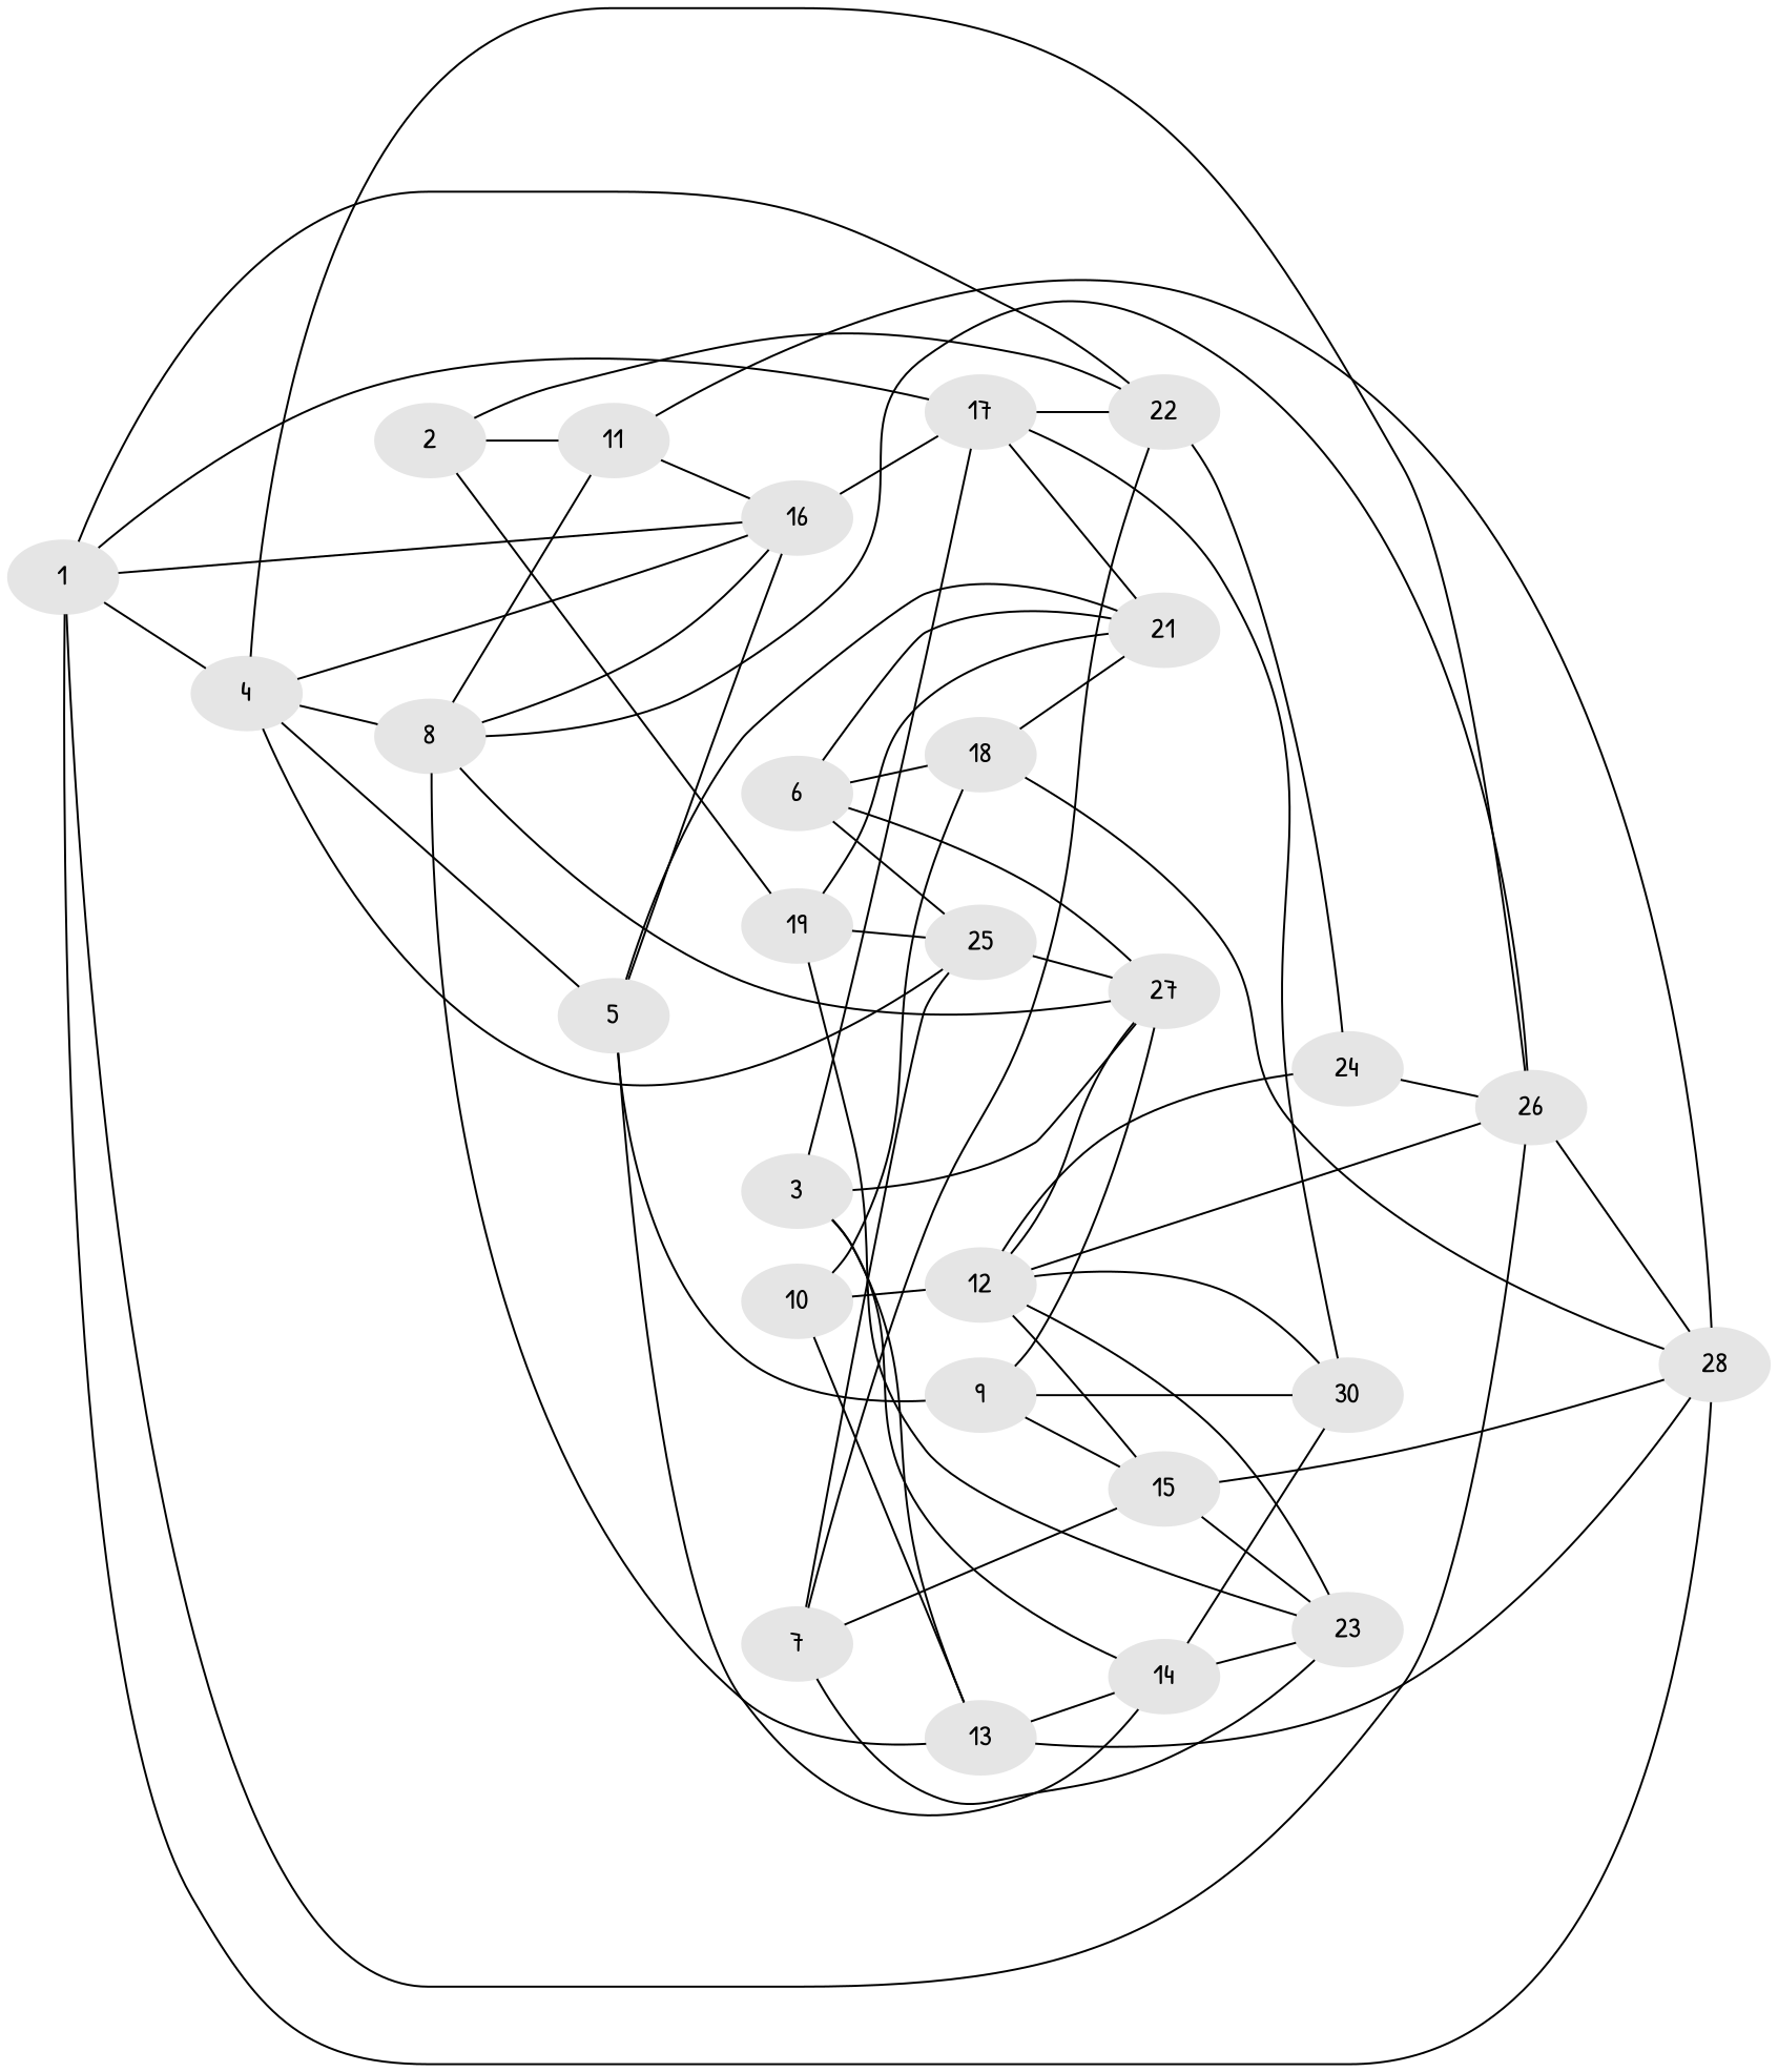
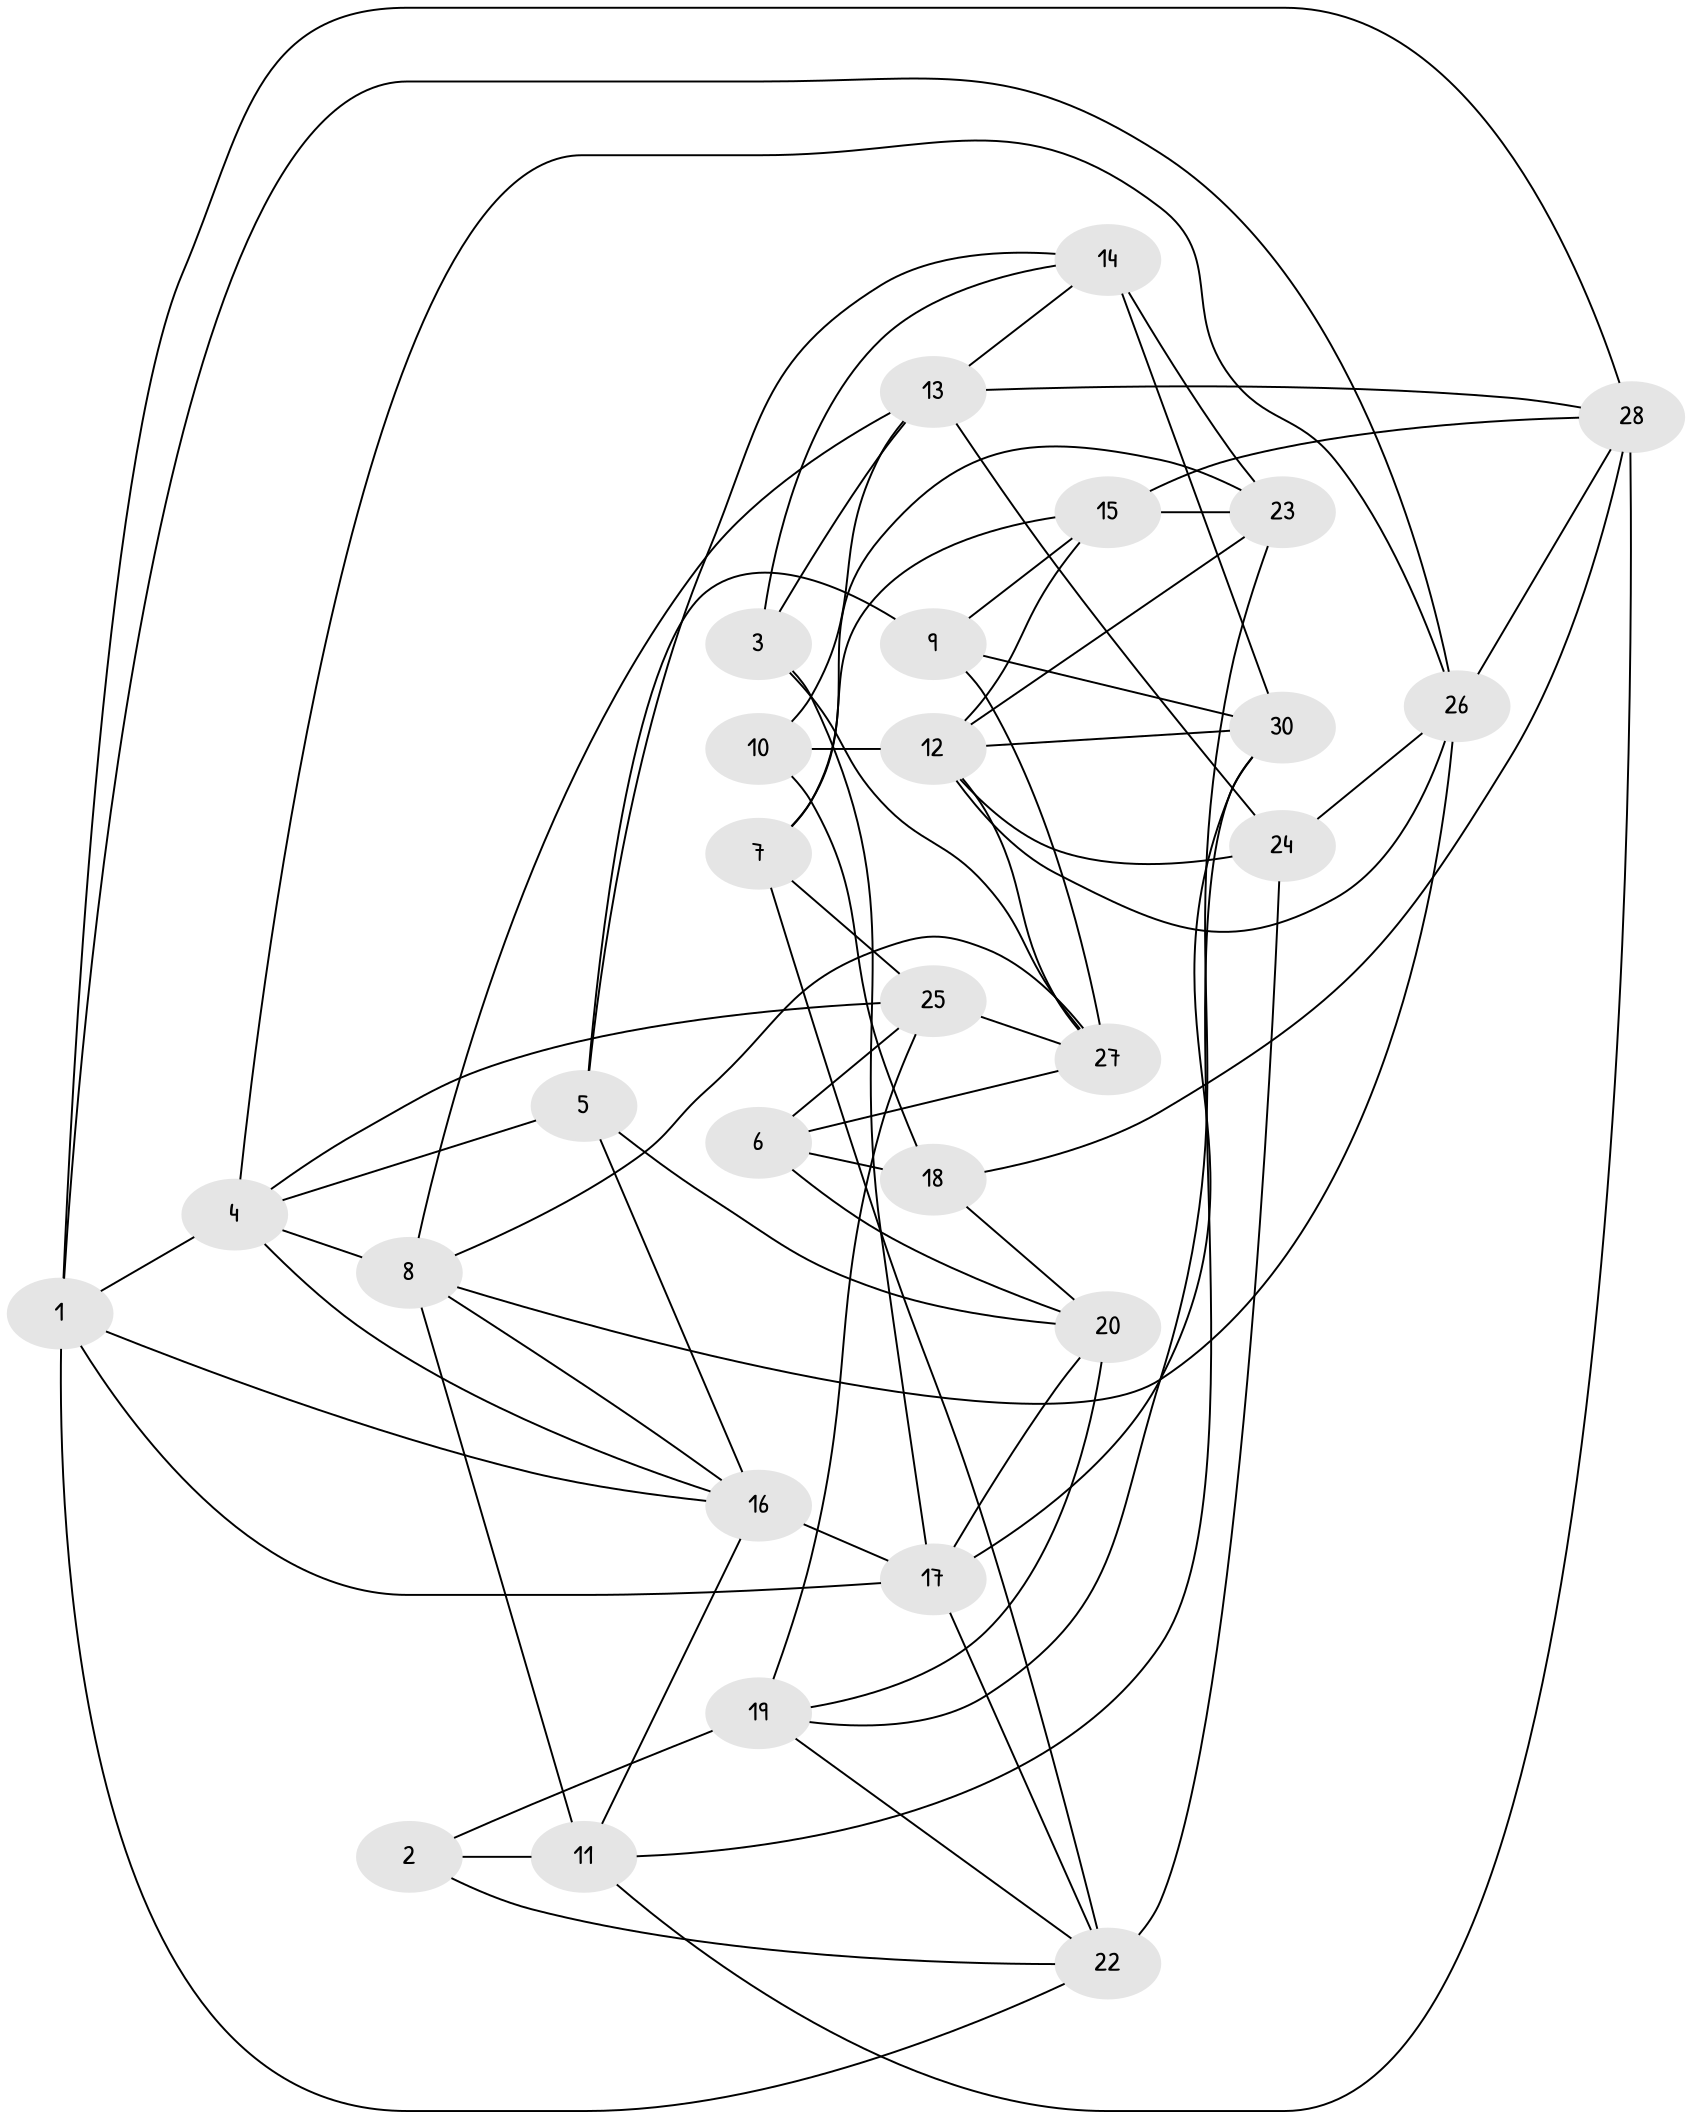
  graph {
    fontname="Patrick Hand"
    rankdir=LR
    node [color=gray90 fontname="Patrick Hand" style=filled]
    edge [fontname="Patrick Hand" weight=1.0]
    1
    4
    16
    17
    22
    26
    28
    5
    8
    25
-   21
+   21 [label=20]
    n12 [label=30]
    24
    2
    11
    19
    23
    3
    13
    14
    27
    9
    15
    6
    18
    7
    10
    12
    1 -- 4
    1 -- 16
    1 -- 17
    1 -- 22
    1 -- 26
    1 -- 28
    4 -- 16
    4 -- 26
    4 -- 5
    4 -- 8
    4 -- 25
    16 -- 17
    17 -- 22
    17 -- 21
    17 -- n12
    22 -- 24
    26 -- 28
    5 -- 16
    5 -- 21
    5 -- 14
    5 -- 9 [weight=2.0]
    8 -- 16
    8 -- 26
    8 -- 11
    8 -- 13
    8 -- 27
    25 -- 27
    24 -- 26
    2 -- 22
    2 -- 11 [weight=2.0]
    2 -- 19
    11 -- 16
    11 -- 28
+   11 -- n12
+   19 -- 22
    19 -- 25 [weight=2.0]
    19 -- 21
    19 -- 23
    3 -- 17
    3 -- 13
    3 -- 14
    3 -- 27
    13 -- 28
+   13 -- 24
    13 -- 14
    14 -- n12
    14 -- 23 [weight=2.0]
    9 -- n12 [weight=2.0]
    9 -- 27
    9 -- 15
    15 -- 28
    15 -- 23
    6 -- 25
    6 -- 21
    6 -- 27
    6 -- 18
    18 -- 28
    18 -- 21 [weight=2.0]
    7 -- 22
    7 -- 25
    7 -- 23
    7 -- 15 [weight=2.0]
    10 -- 13
    10 -- 18 [weight=2.0]
    10 -- 12 [weight=2.0]
    12 -- 26
    12 -- n12
    12 -- 24
    12 -- 23
    12 -- 27
    12 -- 15
  }
